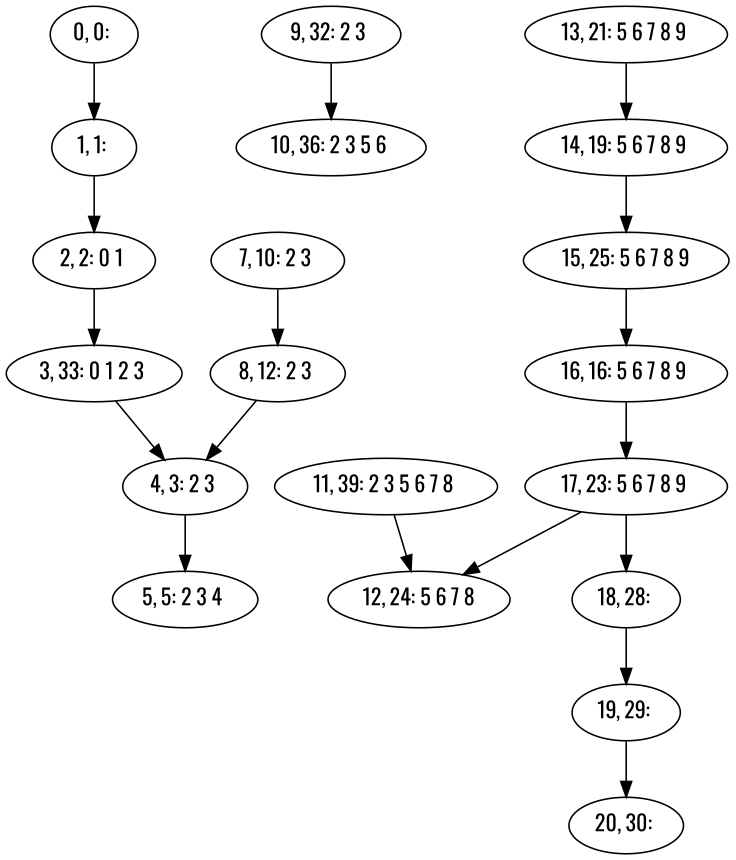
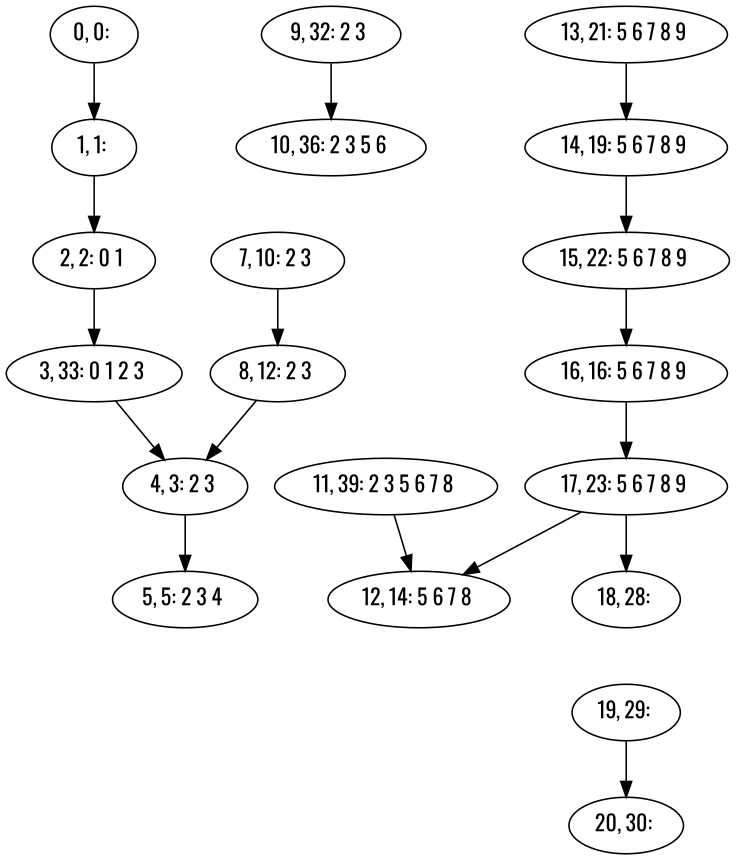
  digraph {
    fontname=Oswald
    node [fontname=Oswald]
    edge [fontname=Oswald]
    n1 [label="0, 0: "]
    n2 [label="1, 1: "]
    n3 [label="2, 2: 0 1 "]
    n4 [label="3, 33: 0 1 2 3 "]
    n5 [label="4, 3: 2 3 "]
    n6 [label="5, 5: 2 3 4 "]
    n7 [label="7, 10: 2 3 "]
    n8 [label="8, 12: 2 3 "]
    n9 [label="9, 32: 2 3 "]
    n10 [label="10, 36: 2 3 5 6 "]
    n11 [label="11, 39: 2 3 5 6 7 8 "]
-   n12 [label="12, 24: 5 6 7 8"]
+   n12 [label="12, 14: 5 6 7 8 "]
    n13 [label="13, 21: 5 6 7 8 9 "]
    n14 [label="14, 19: 5 6 7 8 9 "]
-   n15 [label="15, 25: 5 6 7 8 9"]
+   n15 [label="15, 22: 5 6 7 8 9 "]
    n16 [label="16, 16: 5 6 7 8 9 "]
    n17 [label="17, 23: 5 6 7 8 9 "]
    n18 [label="18, 28: "]
    n19 [label="19, 29: "]
    n20 [label="20, 30: "]
    n1 -> n2
    n2 -> n3
    n3 -> n4
    n4 -> n5
    n5 -> n6
    n7 -> n8
    n8 -> n5
    n9 -> n10
    n11 -> n12
    n13 -> n14
    n14 -> n15
    n15 -> n16
    n16 -> n17
    n17 -> n12
    n17 -> n18
-   n18 -> n19
    n19 -> n20
  }
